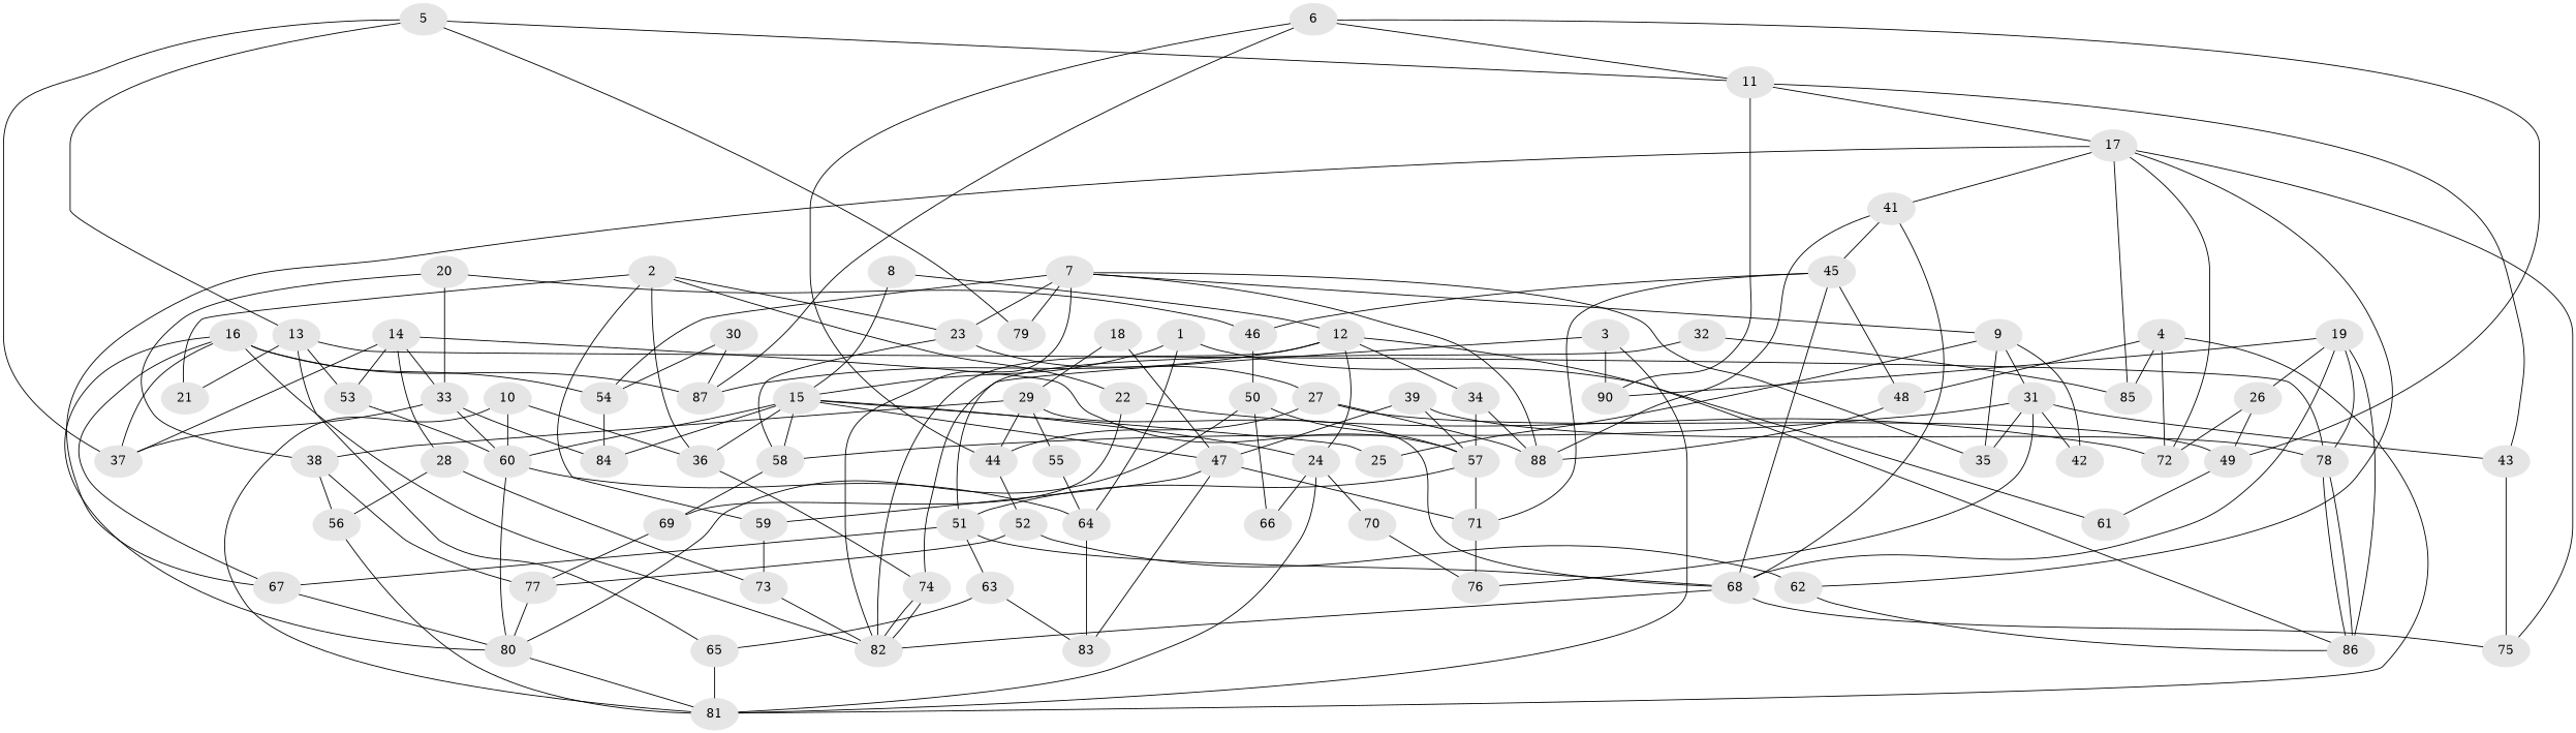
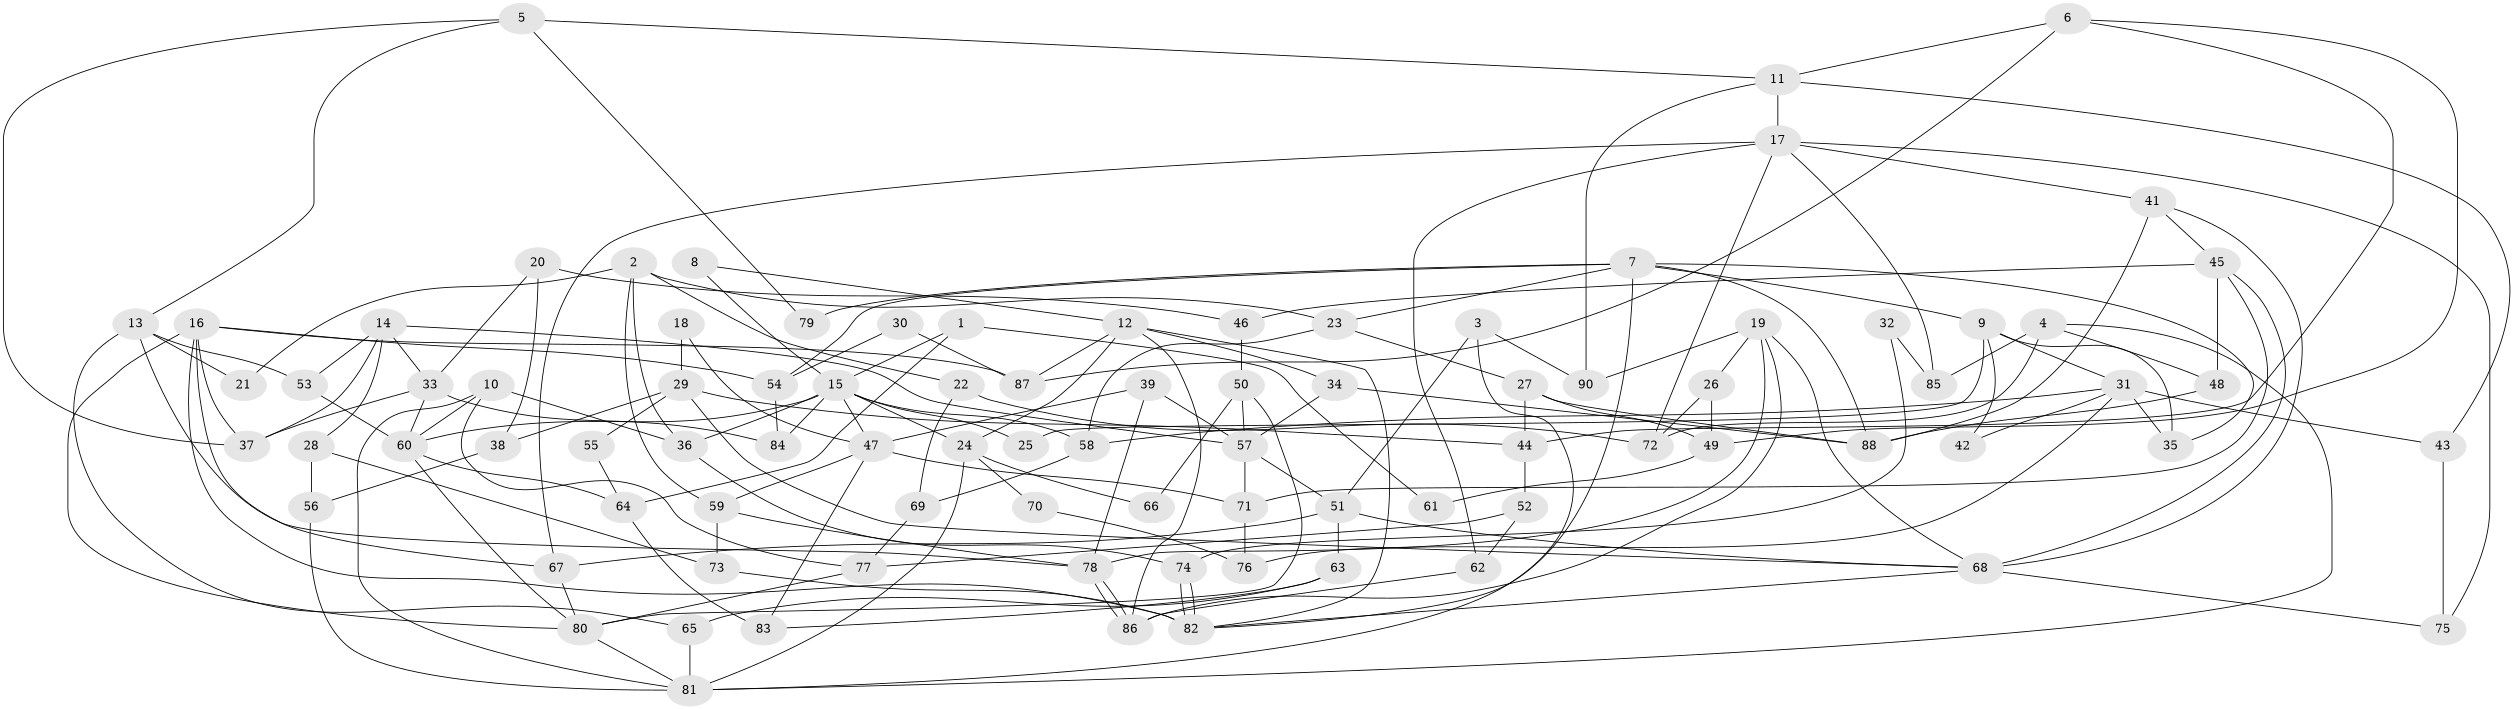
  graph {
    node [color=gray90 style=filled]
    1
    15
    61
    64
    36
    25
    60
    24
    47
    58
    84
    83
    2
    21
    22
    23
    59
    72
    69
    27
    74
    78
    73
    n24 [label=90]
    3
    51
    81
    67
    68
    63
    4
    48
    85
    88
    5
    11
    13
    37
    79
    17
    43
    53
    65
    6
    44
    49
    87
    52
    7
    9
    35
    54
    82
    31
    42
    8
    12
    34
    86
    76
    10
    77
    80
    41
    62
    75
    66
    70
    57
    14
    28
    33
    56
    71
    16
    45
    18
    29
    38
    55
    19
    26
    20
    46
    50
    30
    32
    39
    1 -- 15
    1 -- 61
    1 -- 64
    15 -- 36
    15 -- 25
    15 -- 60
    15 -- 24
    15 -- 47
    15 -- 58
    15 -- 84
    64 -- 83
    36 -- 74
    60 -- 64
    60 -- 80
    24 -- 81
    24 -- 66
    24 -- 70
    47 -- 83
    47 -- 59
    47 -- 71
    58 -- 69
    2 -- 36
    2 -- 21
    2 -- 22
    2 -- 23
    2 -- 59
    22 -- 72
    22 -- 69
    23 -- 58
    23 -- 27
+   59 -- 78
    59 -- 73
    69 -- 77
    27 -- 88
    27 -- 44
    27 -- 49
    74 -- 82
    74 -- 82
    78 -- 86
    78 -- 86
    73 -- 82
    3 -- n24
    3 -- 51
    3 -- 81
    51 -- 67
    51 -- 68
    51 -- 63
    67 -- 80
    68 -- 82
    68 -- 75
    63 -- 83
    63 -- 65
    4 -- 72
    4 -- 81
    4 -- 48
    4 -- 85
    48 -- 88
    5 -- 11
    5 -- 13
    5 -- 37
    5 -- 79
    11 -- n24
    11 -- 17
    11 -- 43
    13 -- 21
    13 -- 78
    13 -- 53
    13 -- 65
    17 -- 72
    17 -- 67
    17 -- 85
    17 -- 41
    17 -- 62
    17 -- 75
    43 -- 75
    53 -- 60
    65 -- 81
    6 -- 11
    6 -- 44
    6 -- 49
    6 -- 87
    44 -- 52
    49 -- 61
    52 -- 77
    52 -- 62
    7 -- 23
    7 -- 88
    7 -- 79
    7 -- 9
    7 -- 35
    7 -- 54
    7 -- 82
    9 -- 25
    9 -- 35
    9 -- 31
    9 -- 42
    54 -- 84
    31 -- 58
    31 -- 43
    31 -- 35
    31 -- 42
    31 -- 76
    8 -- 15
    8 -- 12
    12 -- 24
    12 -- 87
    12 -- 82
    12 -- 34
    12 -- 86
    34 -- 88
    34 -- 57
    10 -- 36
    10 -- 60
    10 -- 81
-   38 -- 77
+   10 -- 77
    77 -- 80
    80 -- 81
    41 -- 68
    41 -- 88
    41 -- 45
    62 -- 86
    70 -- 76
    57 -- 51
    57 -- 71
    14 -- 37
    14 -- 53
    14 -- 57
    14 -- 28
    14 -- 33
    28 -- 73
    28 -- 56
    33 -- 60
    33 -- 84
    33 -- 37
    56 -- 81
    71 -- 76
    16 -- 67
    16 -- 37
    16 -- 87
    16 -- 54
    16 -- 82
    16 -- 80
    45 -- 68
    45 -- 48
    45 -- 71
    45 -- 46
    18 -- 47
    18 -- 29
    29 -- 68
    29 -- 44
    29 -- 38
    29 -- 55
    38 -- 56
    55 -- 64
    19 -- 78
    19 -- n24
    19 -- 68
    19 -- 86
    19 -- 26
    26 -- 72
    26 -- 49
    20 -- 33
    20 -- 38
    20 -- 46
    46 -- 50
    50 -- 80
    50 -- 66
    50 -- 57
    30 -- 87
    30 -- 54
    32 -- 74
    32 -- 85
    39 -- 47
    39 -- 78
    39 -- 57
  }
